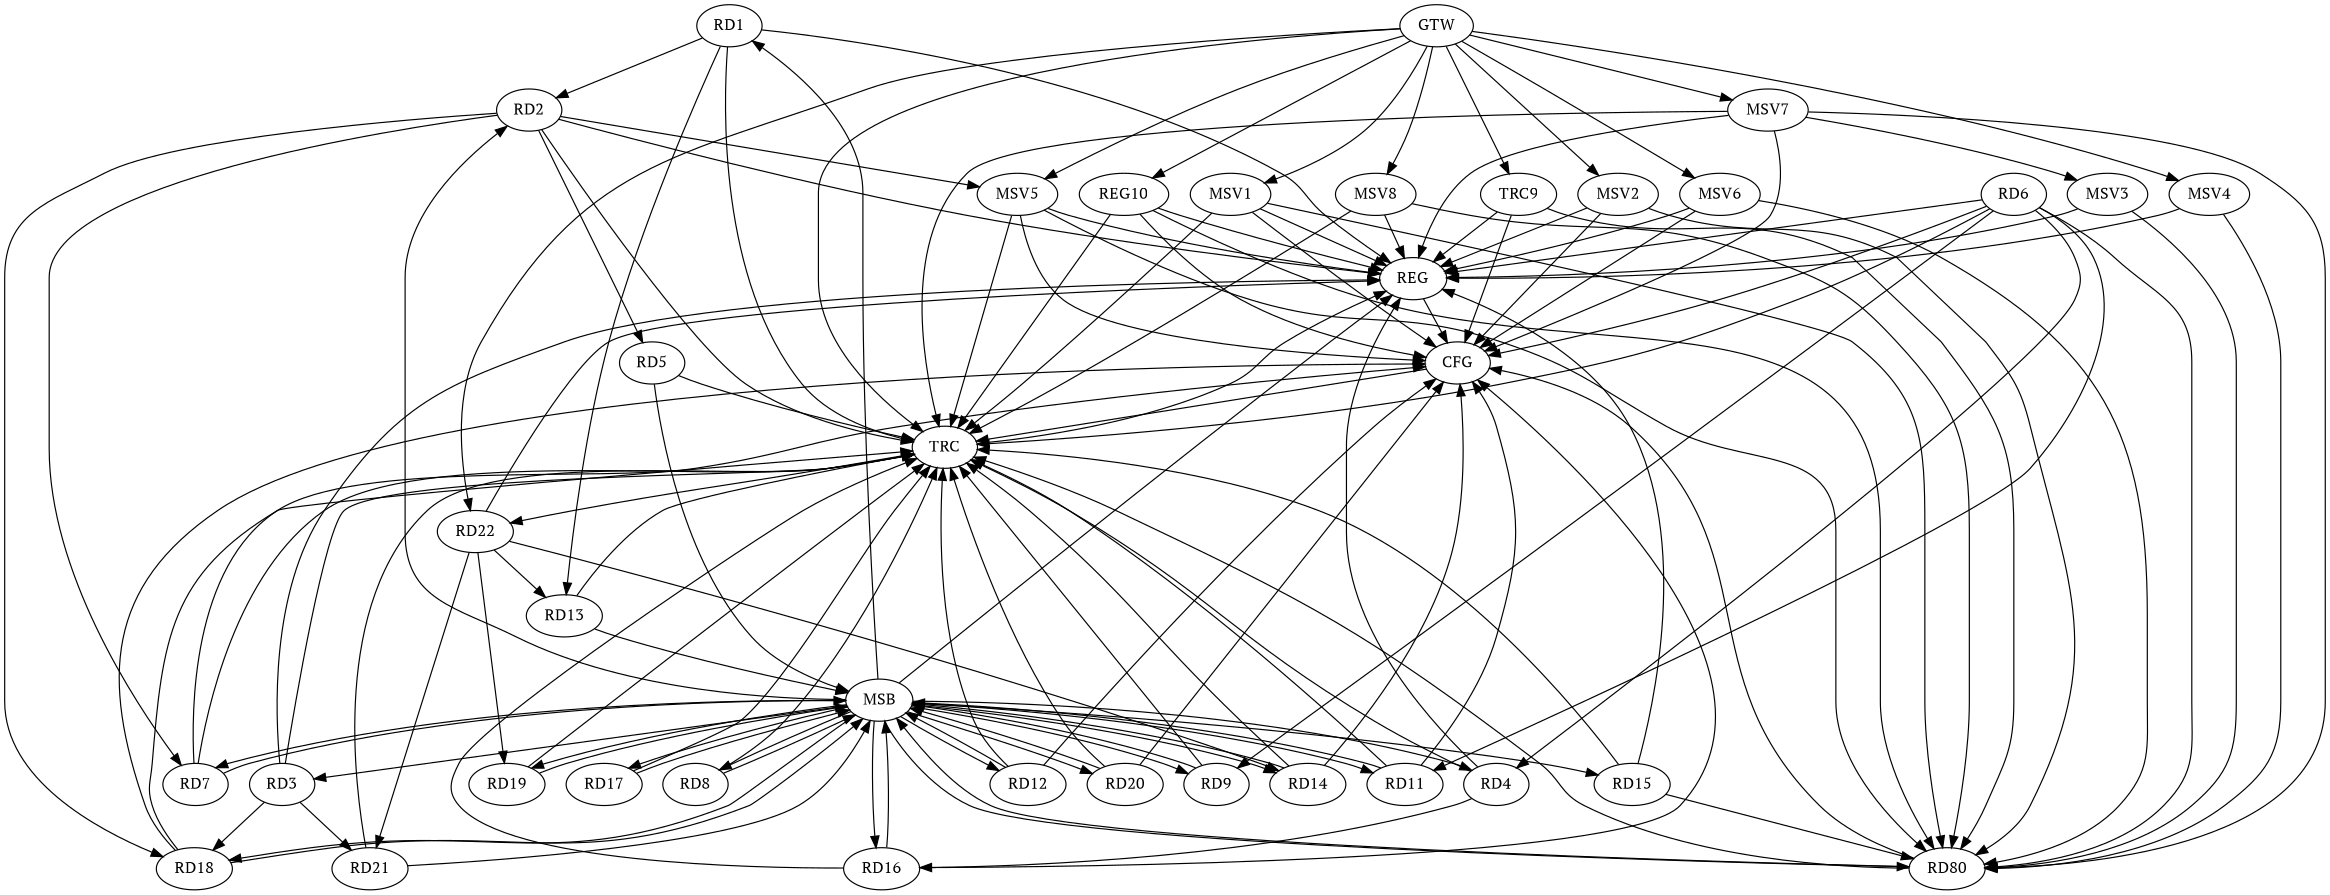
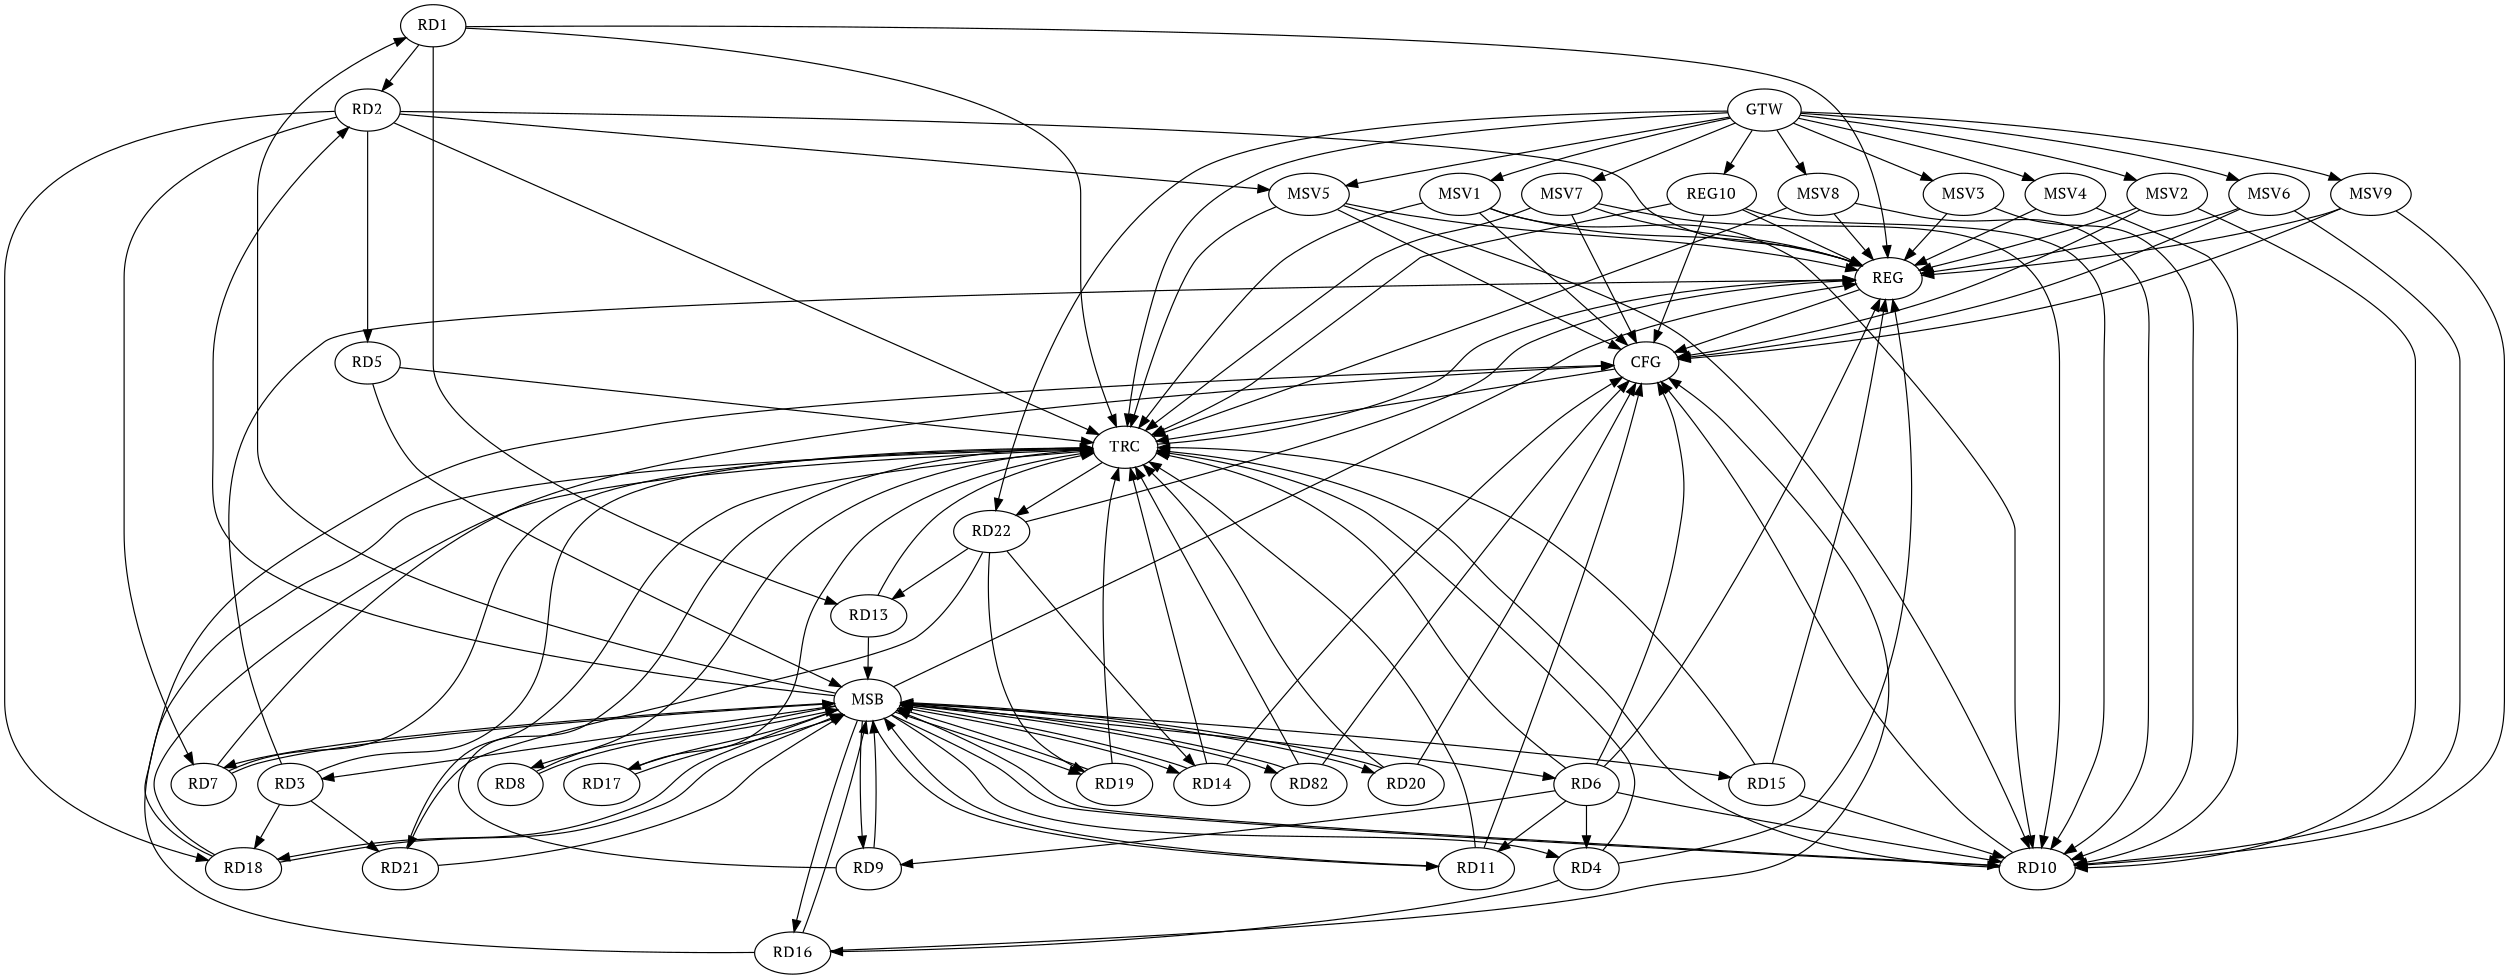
  strict digraph {
    fontname="PT Serif"
    node [fontname="PT Serif"]
    edge [fontname="PT Serif"]
    n1 [label=RD1]
    n2 [label=RD2]
    n3 [label=RD13]
    n4 [label=REG]
    n5 [label=TRC]
    n6 [label=RD5]
    n7 [label=RD7]
    n8 [label=RD18]
    n9 [label=MSV5]
    n10 [label=MSB]
    n11 [label=CFG]
    n12 [label=RD22]
    n13 [label=RD3]
    n14 [label=RD21]
    n15 [label=RD4]
    n16 [label=RD16]
    n17 [label=RD6]
    n18 [label=RD9]
-   n19 [label=RD80]
+   n19 [label=RD10]
    n20 [label=RD11]
    n21 [label=RD8]
-   n22 [label=RD12]
+   n22 [label=RD82]
    n23 [label=RD14]
    n24 [label=RD15]
    n25 [label=RD17]
    n26 [label=RD19]
    n27 [label=RD20]
    n28 [label=GTW]
    n29 [label=MSV1]
    n30 [label=MSV2]
    n31 [label=MSV3]
    n32 [label=MSV4]
    n33 [label=MSV6]
    n34 [label=MSV7]
    n35 [label=MSV8]
-   n36 [label=TRC9]
+   n36 [label=MSV9]
    n37 [label=REG10]
    n1 -> n2
    n1 -> n3
    n1 -> n4
    n1 -> n5
    n2 -> n4
    n2 -> n5
    n2 -> n6
    n2 -> n7
    n2 -> n8
    n2 -> n9
    n3 -> n5
    n3 -> n10
    n4 -> n11
    n5 -> n4
    n5 -> n12
    n6 -> n5
    n6 -> n10
    n7 -> n5
    n7 -> n10
    n7 -> n11
    n8 -> n5
    n8 -> n10
    n8 -> n11
    n9 -> n4
    n9 -> n5
    n9 -> n11
    n9 -> n19
    n10 -> n1
    n10 -> n2
    n10 -> n4
    n10 -> n7
    n10 -> n8
    n10 -> n13
    n10 -> n15
    n10 -> n16
+   n10 -> n17
    n10 -> n18
    n10 -> n19
    n10 -> n20
    n10 -> n21
    n10 -> n22
    n10 -> n23
    n10 -> n24
    n10 -> n25
    n10 -> n26
    n10 -> n27
    n11 -> n5
    n12 -> n3
    n12 -> n4
    n12 -> n14
    n12 -> n23
    n12 -> n26
    n13 -> n4
    n13 -> n5
    n13 -> n8
    n13 -> n14
    n14 -> n5
    n14 -> n10
    n15 -> n4
    n15 -> n5
    n15 -> n16
    n16 -> n5
    n16 -> n10
    n16 -> n11
    n17 -> n4
    n17 -> n5
    n17 -> n11
    n17 -> n15
    n17 -> n18
    n17 -> n19
    n17 -> n20
    n18 -> n5
    n18 -> n10
    n19 -> n5
    n19 -> n10
    n19 -> n11
    n20 -> n5
    n20 -> n10
    n20 -> n11
    n21 -> n5
    n21 -> n10
    n22 -> n5
    n22 -> n10
    n22 -> n11
    n23 -> n5
    n23 -> n10
    n23 -> n11
    n24 -> n4
    n24 -> n5
    n24 -> n19
    n25 -> n5
    n25 -> n10
    n26 -> n5
    n26 -> n10
    n27 -> n5
    n27 -> n10
    n27 -> n11
    n28 -> n5
    n28 -> n9
    n28 -> n12
    n28 -> n29
    n28 -> n30
-   n34 -> n31
+   n28 -> n31
    n28 -> n32
    n28 -> n33
    n28 -> n34
    n28 -> n35
    n28 -> n36
    n28 -> n37
    n29 -> n4
    n29 -> n5
    n29 -> n11
    n29 -> n19
    n30 -> n4
    n30 -> n11
    n30 -> n19
    n31 -> n4
    n31 -> n19
    n32 -> n4
    n32 -> n19
    n33 -> n4
    n33 -> n11
    n33 -> n19
    n34 -> n4
    n34 -> n5
    n34 -> n11
    n34 -> n19
    n35 -> n4
    n35 -> n5
    n35 -> n19
    n36 -> n4
    n36 -> n11
    n36 -> n19
    n37 -> n4
    n37 -> n5
    n37 -> n11
    n37 -> n19
  }
